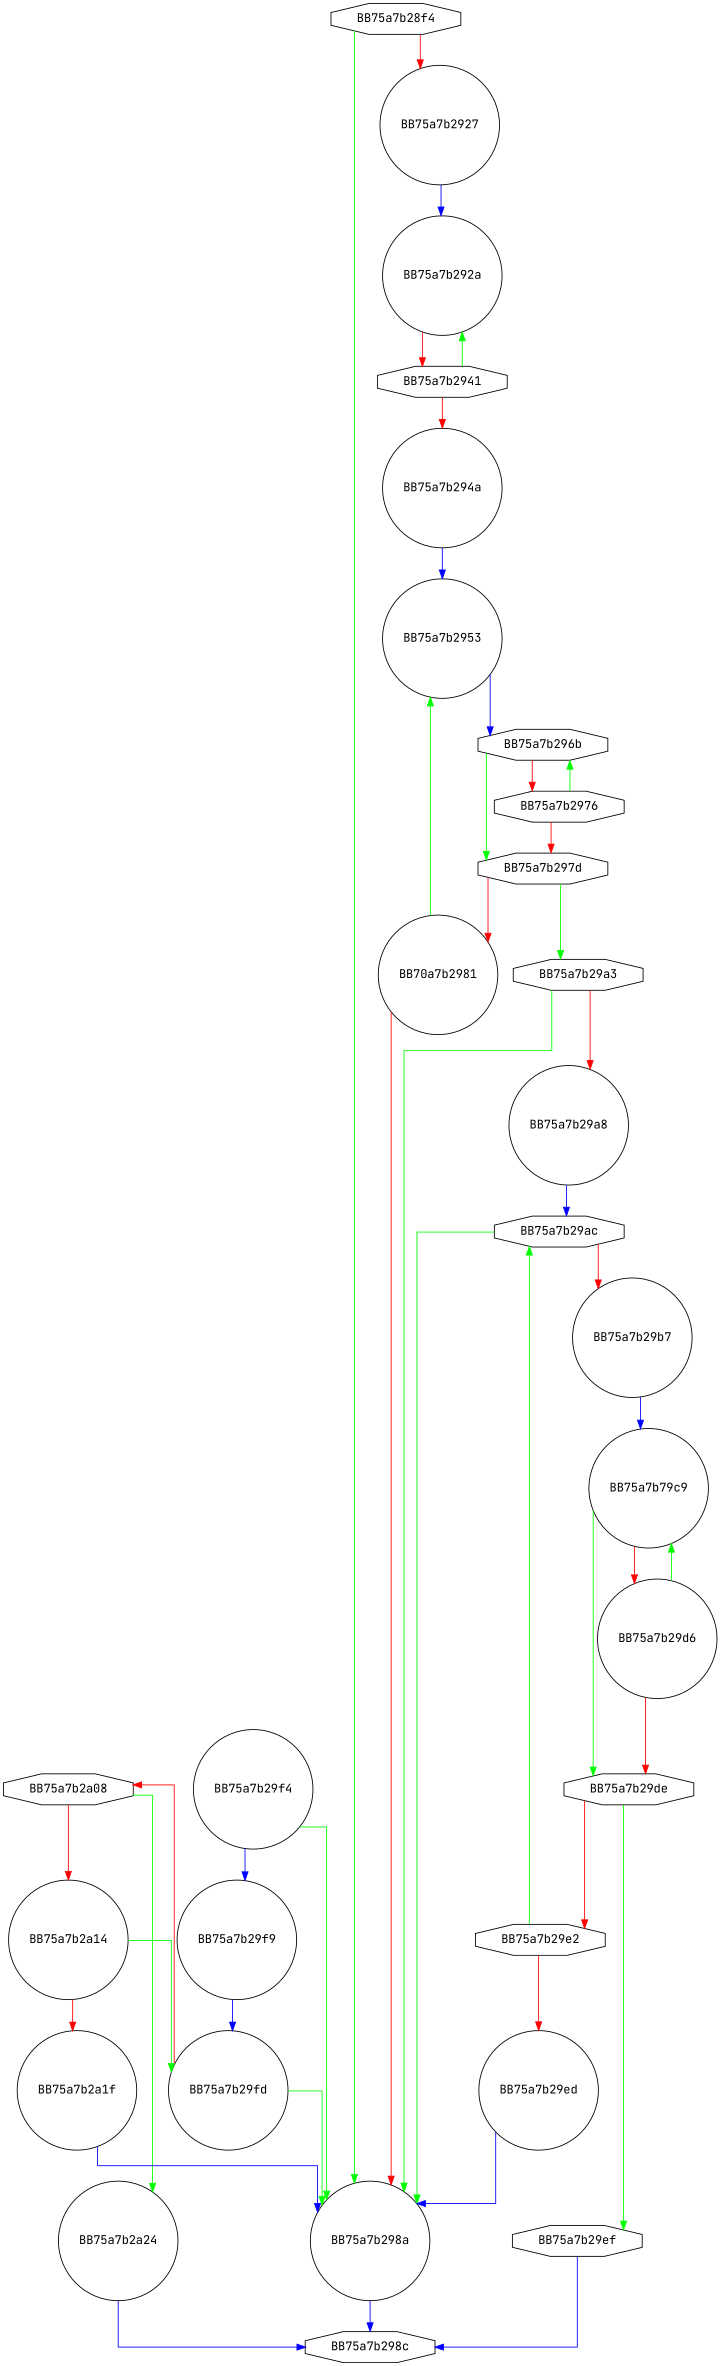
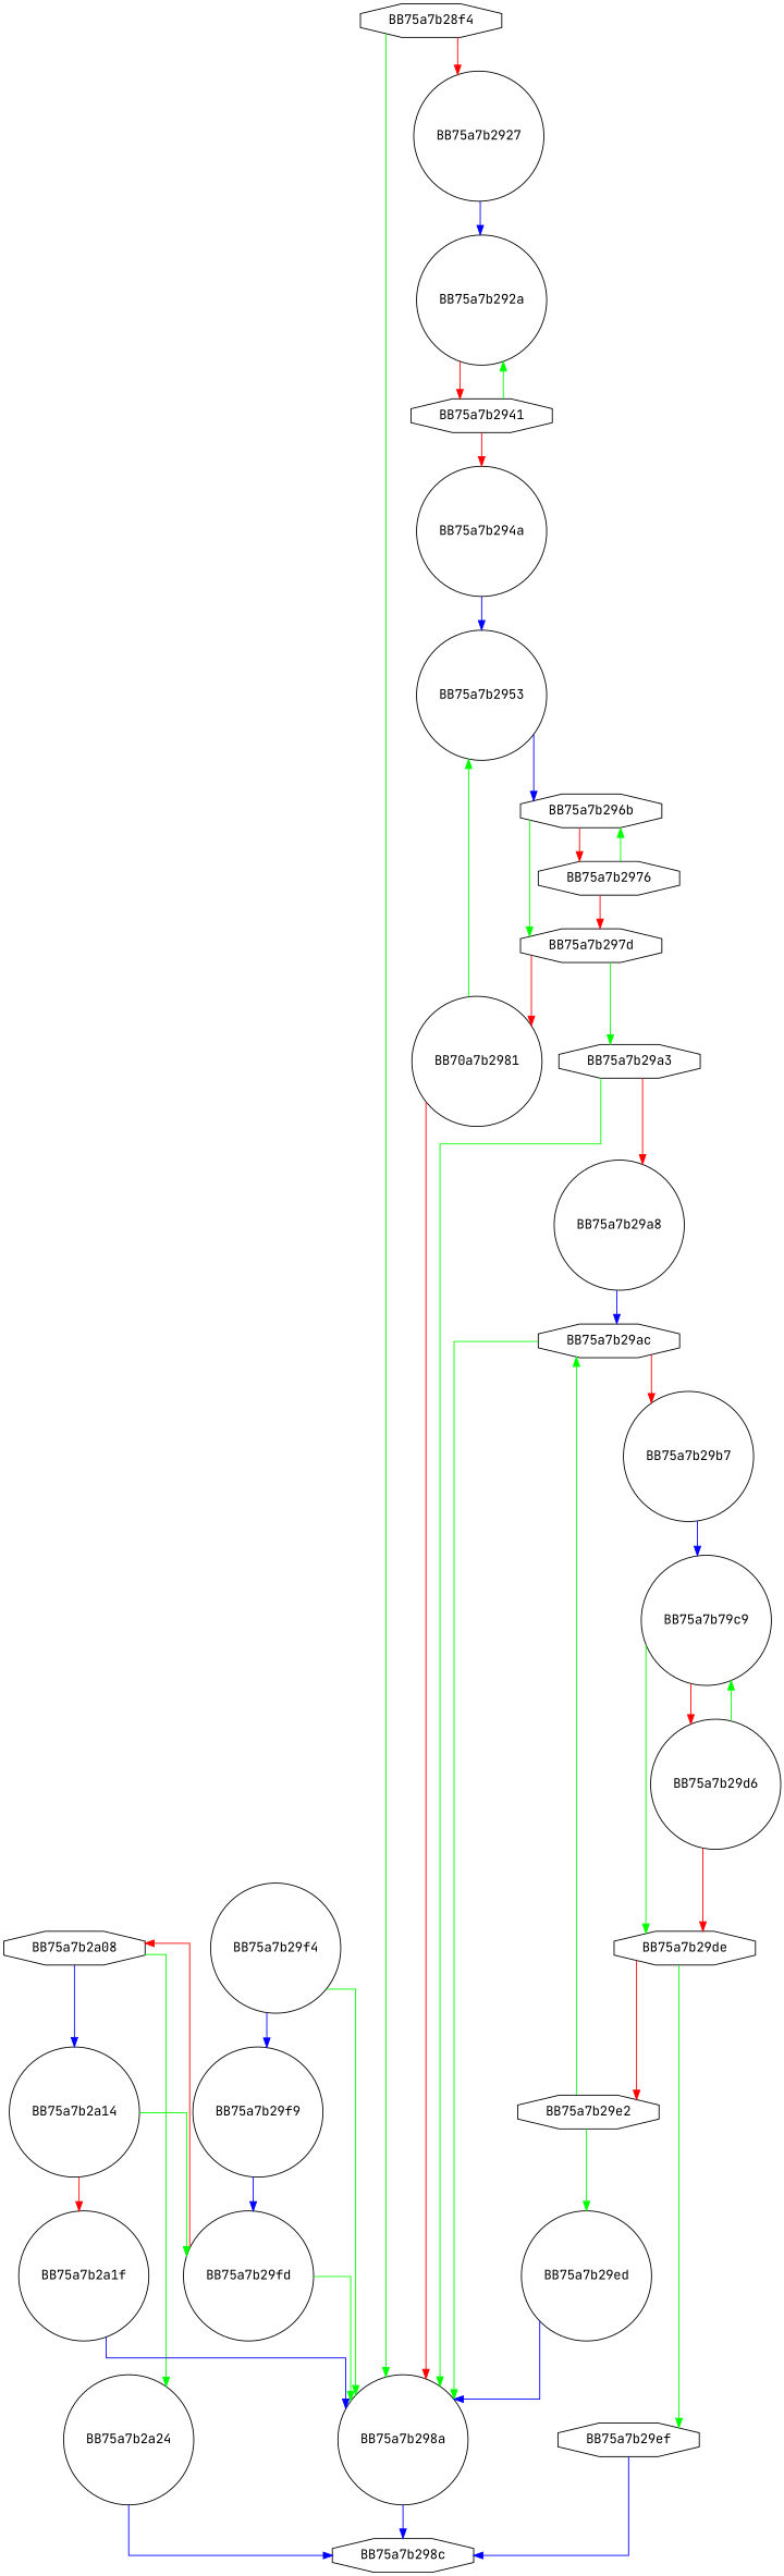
  digraph {
    fontname="JetBrains Mono"
    splines=ortho
    node [fontname="JetBrains Mono" shape=circle]
    edge [color=green fontname="JetBrains Mono"]
    BB75a7b28f4 [shape=octagon]
    BB75a7b298a
    BB75a7b2927
    BB75a7b298c [shape=octagon]
    BB75a7b292a
    BB75a7b2941 [shape=octagon]
    BB75a7b29f4
    BB75a7b29f9
    BB75a7b294a
    BB75a7b29fd
    BB75a7b2953
    BB75a7b296b [shape=octagon]
    BB75a7b297d [shape=octagon]
    BB75a7b2976 [shape=octagon]
    BB75a7b29a3 [shape=octagon]
    n16 [label=BB70a7b2981]
    BB75a7b29a8
    BB75a7b29ac [shape=octagon]
    BB75a7b29b7
    n20 [label=BB75a7b79c9]
    BB75a7b29de [shape=octagon]
    BB75a7b29d6
    BB75a7b29ef [shape=octagon]
    BB75a7b29e2 [shape=octagon]
    BB75a7b29ed
    BB75a7b2a08 [shape=octagon]
    BB75a7b2a24
    BB75a7b2a14
    BB75a7b2a1f
    BB75a7b28f4 -> BB75a7b298a
    BB75a7b28f4 -> BB75a7b2927 [color=red]
    BB75a7b298a -> BB75a7b298c [color=blue]
    BB75a7b2927 -> BB75a7b292a [color=blue]
    BB75a7b292a -> BB75a7b2941 [color=red]
    BB75a7b2941 -> BB75a7b292a
    BB75a7b2941 -> BB75a7b294a [color=red]
    BB75a7b29f4 -> BB75a7b298a
    BB75a7b29f4 -> BB75a7b29f9 [color=blue]
    BB75a7b29f9 -> BB75a7b29fd [color=blue]
    BB75a7b294a -> BB75a7b2953 [color=blue]
    BB75a7b29fd -> BB75a7b298a
    BB75a7b29fd -> BB75a7b2a08 [color=red]
    BB75a7b2953 -> BB75a7b296b [color=blue]
    BB75a7b296b -> BB75a7b297d
    BB75a7b296b -> BB75a7b2976 [color=red]
    BB75a7b297d -> BB75a7b29a3
    BB75a7b297d -> n16 [color=red]
    BB75a7b2976 -> BB75a7b296b
    BB75a7b2976 -> BB75a7b297d [color=red]
    BB75a7b29a3 -> BB75a7b298a
    BB75a7b29a3 -> BB75a7b29a8 [color=red]
    n16 -> BB75a7b298a [color=red]
    n16 -> BB75a7b2953
    BB75a7b29a8 -> BB75a7b29ac [color=blue]
    BB75a7b29ac -> BB75a7b298a
    BB75a7b29ac -> BB75a7b29b7 [color=red]
    BB75a7b29b7 -> n20 [color=blue]
    n20 -> BB75a7b29de
    n20 -> BB75a7b29d6 [color=red]
    BB75a7b29de -> BB75a7b29ef
    BB75a7b29de -> BB75a7b29e2 [color=red]
    BB75a7b29d6 -> n20
    BB75a7b29d6 -> BB75a7b29de [color=red]
    BB75a7b29ef -> BB75a7b298c [color=blue]
    BB75a7b29e2 -> BB75a7b29ac
-   BB75a7b29e2 -> BB75a7b29ed [color=red]
+   BB75a7b29e2 -> BB75a7b29ed
    BB75a7b29ed -> BB75a7b298a [color=blue]
    BB75a7b2a08 -> BB75a7b2a24
-   BB75a7b2a08 -> BB75a7b2a14 [color=red]
+   BB75a7b2a08 -> BB75a7b2a14 [color=blue]
    BB75a7b2a24 -> BB75a7b298c [color=blue]
    BB75a7b2a14 -> BB75a7b29fd
    BB75a7b2a14 -> BB75a7b2a1f [color=red]
    BB75a7b2a1f -> BB75a7b298a [color=blue]
  }
